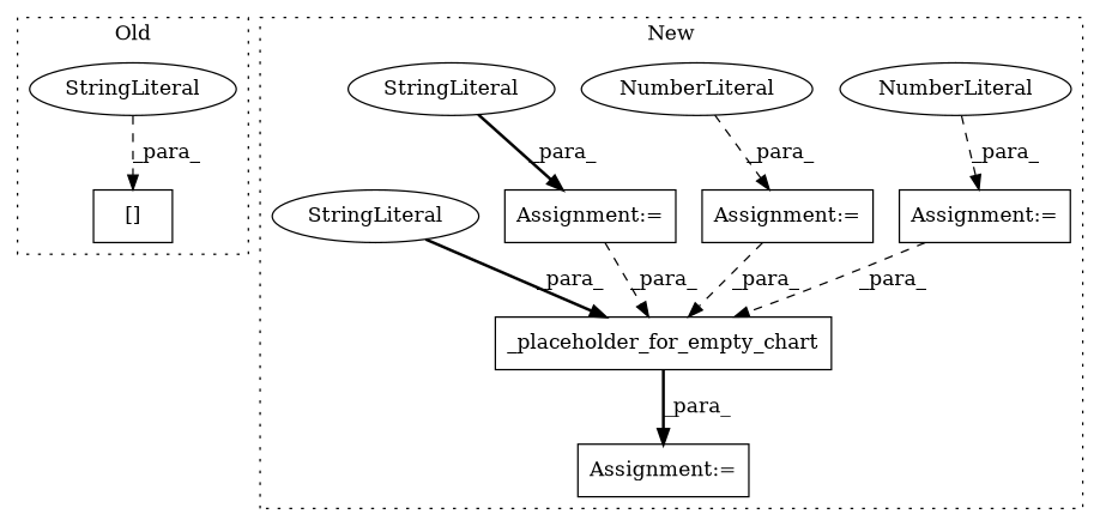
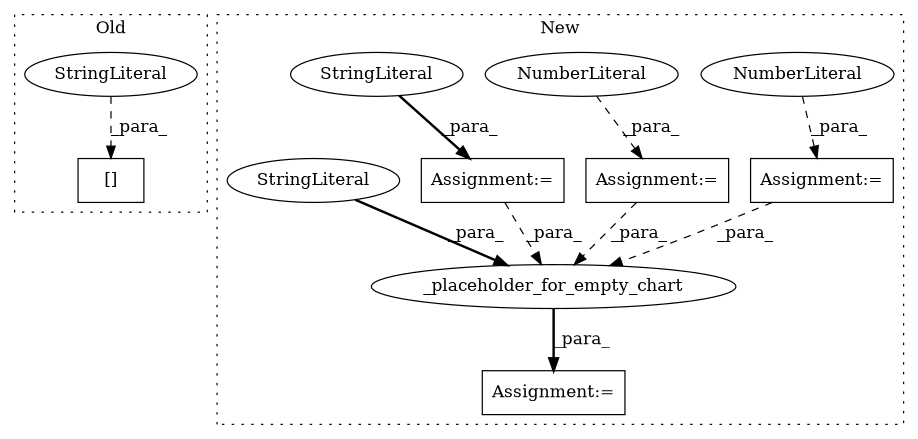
  digraph {
    node [a=7 l=1 shape=box]
    edge [style=dashed]
    n1 [a=2 l="9,1" label="[]" s="5961,5984"]
    n2 [a=45 l=14 label=StringLiteral s=5970 shape=ellipse]
-   n3 [a=32 l="29,1" label=_placeholder_for_empty_chart s="6788,6867"]
+   n3 [a=32 l="29,1" label=_placeholder_for_empty_chart s="6788,6867" shape=ellipse]
    n4 [label="Assignment:=" s=6572]
    n5 [a=34 l=3 label=NumberLiteral s=6573 shape=ellipse]
    n6 [label="Assignment:=" s=6787]
    n7 [label="Assignment:=" s=6588]
    n8 [a=34 l=3 label=NumberLiteral s=6589 shape=ellipse]
    n9 [label="Assignment:=" s=6645]
    n10 [a=45 l=39 label=StringLiteral s=6646 shape=ellipse]
    n11 [a=45 l=19 label=StringLiteral s=6817 shape=ellipse]
    subgraph cluster_1 {
      label=Old
      style=dotted
      n1
      n2
    }
    subgraph cluster_2 {
      label=New
      style=dotted
      n3
      n4
      n5
      n6
      n7
      n8
      n9
      n10
      n11
    }
    n2 -> n1 [label=_para_]
    n3 -> n6 [label=_para_ style=bold]
    n4 -> n3 [label=_para_]
    n5 -> n4 [label=_para_]
    n7 -> n3 [label=_para_]
    n8 -> n7 [label=_para_]
    n9 -> n3 [label=_para_]
    n10 -> n9 [label=_para_ style=bold]
    n11 -> n3 [label=_para_ style=bold]
  }
